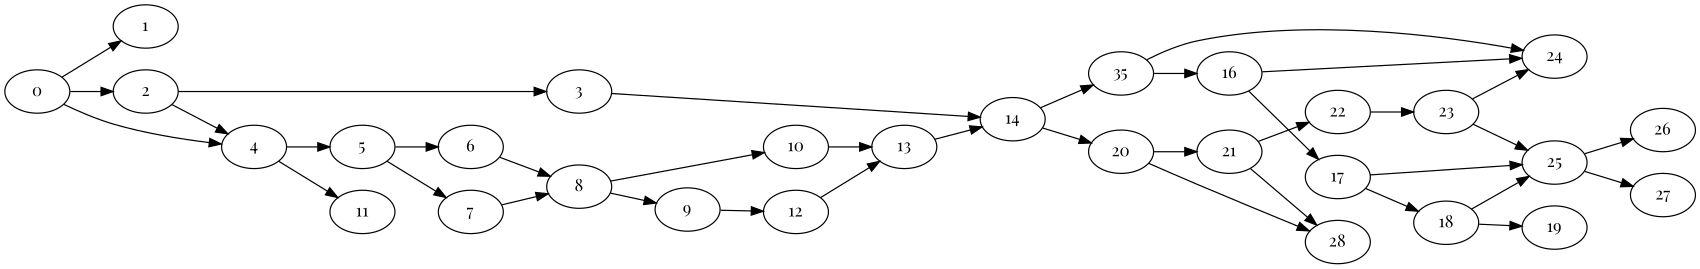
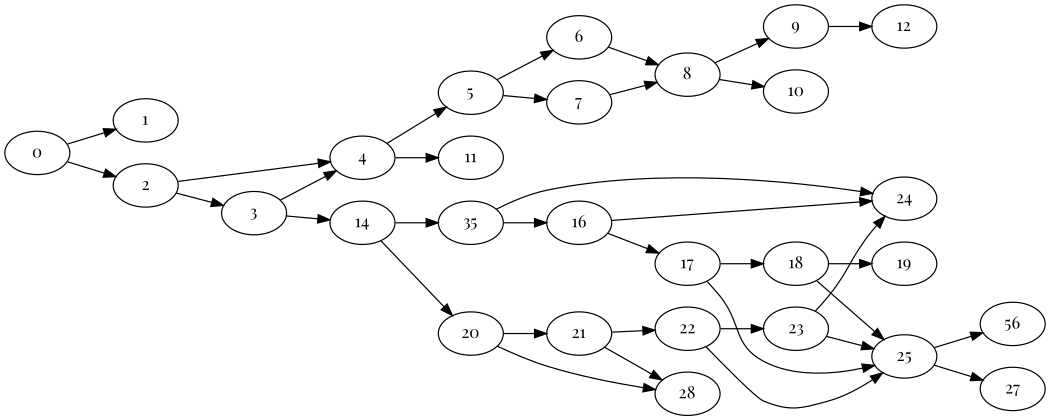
  digraph {
    fontname="Playfair Display"
    rankdir=LR
    node [fontname="Playfair Display"]
    edge [fontname="Playfair Display"]
    0
    1
    2
    3
    4
    14
    5
    11
    n9 [label=35]
    20
    6
    7
    8
    9
    10
    12
-   13
    16
    24
    21
    28
    17
    18
    25
    19
-   26
+   26 [label=56]
    27
    22
    23
    0 -> 1
    0 -> 2
    2 -> 3
    2 -> 4
-   0 -> 4
+   3 -> 4
    3 -> 14
    4 -> 5
    4 -> 11
    14 -> n9
    14 -> 20
    5 -> 6
    5 -> 7
    n9 -> 16
    n9 -> 24
    20 -> 21
    20 -> 28
    6 -> 8
    7 -> 8
    8 -> 9
    8 -> 10
    9 -> 12
-   10 -> 13
-   12 -> 13
-   13 -> 14
    16 -> 24
    16 -> 17
    21 -> 28
    21 -> 22
    17 -> 18
    17 -> 25
    18 -> 25
    18 -> 19
    25 -> 26
    25 -> 27
+   22 -> 25
    22 -> 23
    23 -> 24
    23 -> 25
  }
